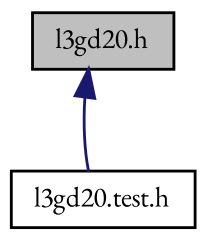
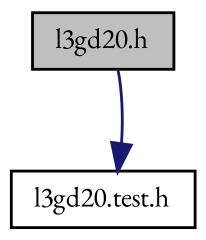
  digraph {
    fontname="EB Garamond"
    node [color=black fontname="EB Garamond" fontsize=10 shape=record style=filled]
    n1 [fillcolor=grey75 fontcolor=black height=0.2 label="l3gd20.h" width=0.4]
    n2 [fillcolor=white height=0.2 label="l3gd20.test.h" width=0.4]
-   n1 -> n2 [color=midnightblue dir=back fontname="EB Garamond" fontsize=10 labelfontname=Helvetica labelfontsize=10 style=solid]
+   n2 -> n1 [color=midnightblue dir=back fontname="EB Garamond" fontsize=10 labelfontname=Helvetica labelfontsize=10 style=solid]
  }
